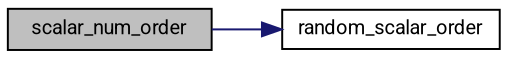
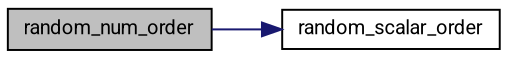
  digraph {
    rankdir=LR
    fontname=Roboto
    node [color=black fontname=Roboto fontsize=10 shape=record style=filled]
-   n1 [fillcolor=grey75 fontcolor=black height=0.2 label=scalar_num_order width=0.4]
+   n1 [fillcolor=grey75 fontcolor=black height=0.2 label=random_num_order width=0.4]
    n2 [fillcolor=white height=0.2 label=random_scalar_order width=0.4]
    n1 -> n2 [color=midnightblue fontname=Roboto fontsize=10 labelfontname=Helvetica labelfontsize=10 style=solid]
  }
